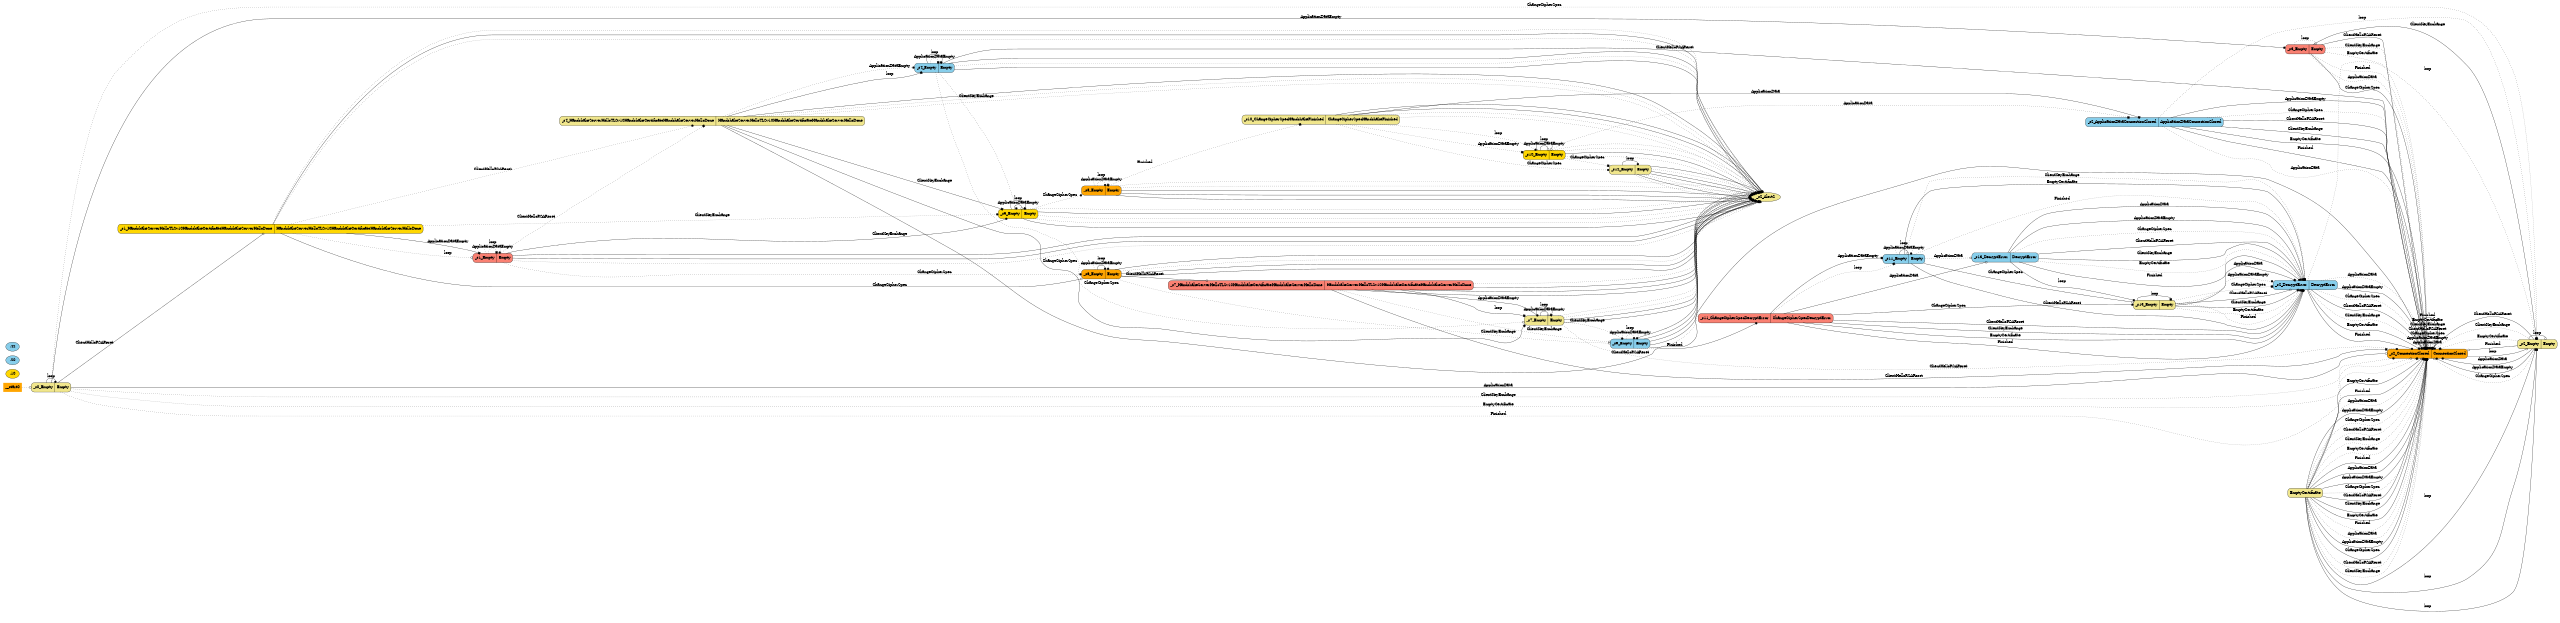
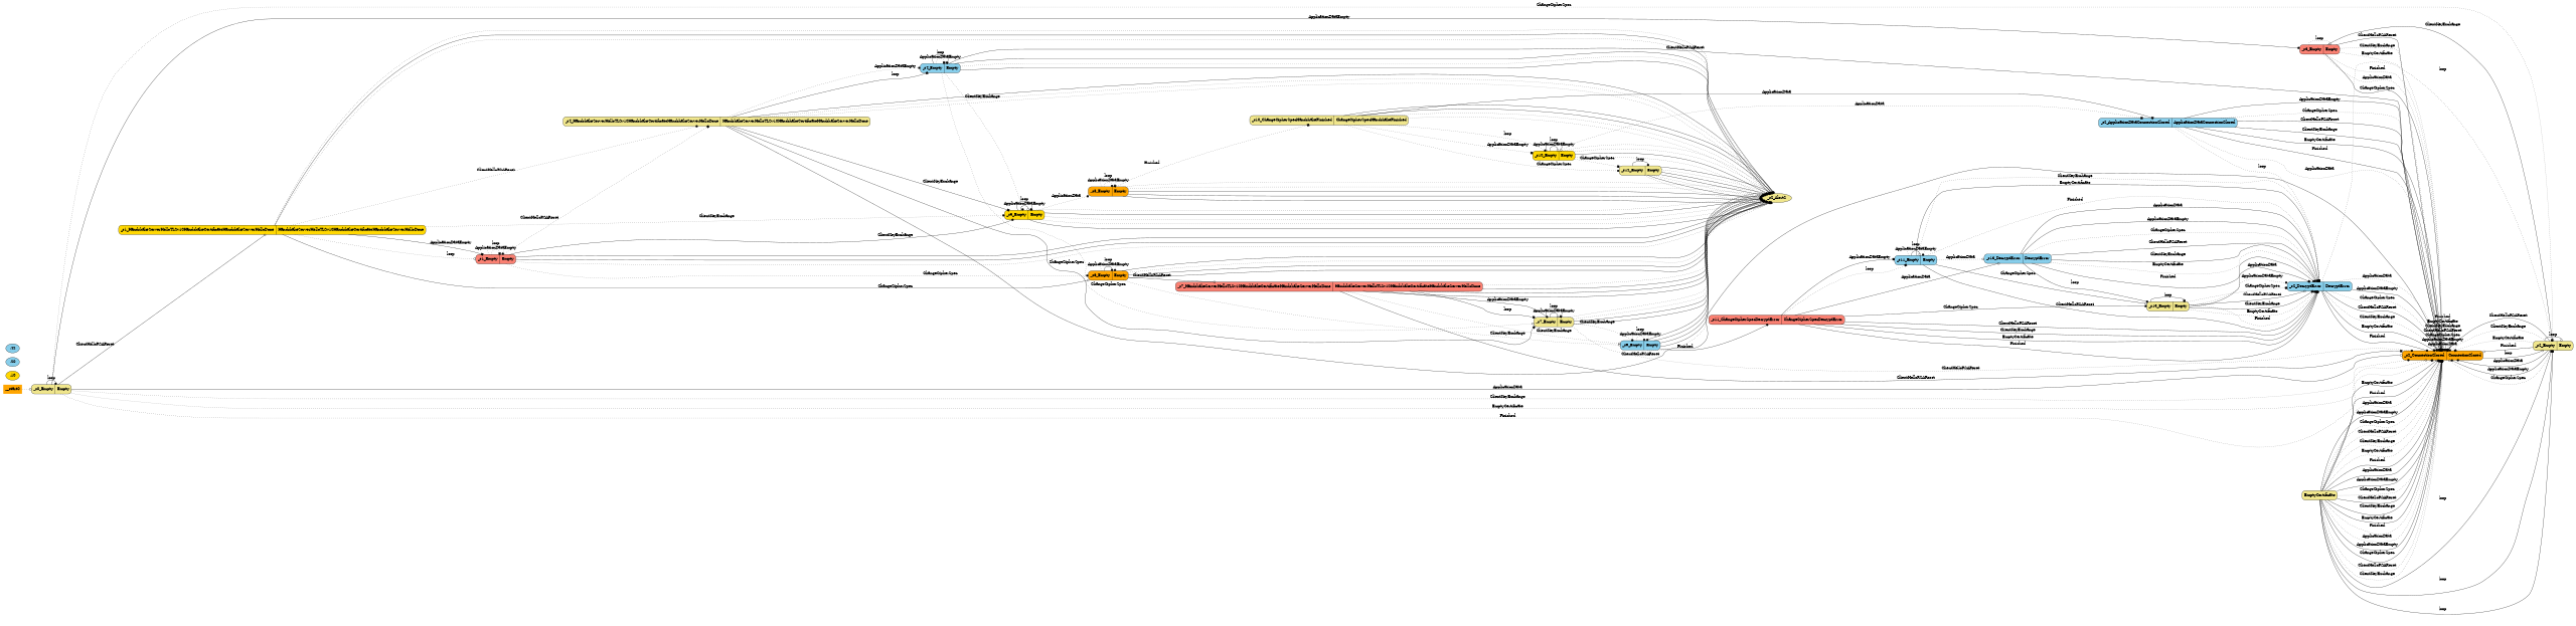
  digraph {
    rankdir=LR
    node [fillcolor=khaki shape=record style="rounded,filled"]
    edge [arrowhead=dot style=solid]
    __start0 [fillcolor=orange shape=none style=filled]
    n2 [label="{ _s0_Empty | Empty }"]
    n3 [fillcolor=gold label="{ _s1_HandshakeServerHelloTLSv10HandshakeCertificateHandshakeServerHelloDone | HandshakeServerHelloTLSv10HandshakeCertificateHandshakeServerHelloDone }"]
    n4 [fillcolor=orange label="{ _s2_ConnectionClosed | ConnectionClosed }"]
    n5 [label="{ _s2_Empty | Empty }"]
    n6 [fillcolor=salmon label="{ _s3_Empty | Empty }"]
    _s2_Alert2 [style=filled shape=""]
    n8 [fillcolor=salmon label="{ _s1_Empty | Empty }"]
    n9 [label="{ _s4_HandshakeServerHelloTLSv10HandshakeCertificateHandshakeServerHelloDone | HandshakeServerHelloTLSv10HandshakeCertificateHandshakeServerHelloDone }"]
    n10 [fillcolor=gold label="{ _s5_Empty | Empty }"]
    n11 [fillcolor=orange label="{ _s6_Empty | Empty }"]
    n12 [label="{ _s10_ChangeCipherSpecHandshakeFinished | ChangeCipherSpecHandshakeFinished }"]
    n13 [fillcolor=gold label="{ _s10_Empty | Empty }"]
    n14 [label="{ _s12_Empty | Empty }"]
    n15 [fillcolor=skyblue label="{ _s2_ApplicationDataConnectionClosed | ApplicationDataConnectionClosed }"]
    n16 [fillcolor=salmon label="{ _s11_ChangeCipherSpecDecryptError | ChangeCipherSpecDecryptError }"]
    n17 [fillcolor=skyblue label="{ _s11_Empty | Empty }"]
    n18 [fillcolor=skyblue label="{ _s13_DecryptError | DecryptError }"]
    n19 [label="{ _s13_Empty | Empty }"]
    n20 [fillcolor=skyblue label="{ _s2_DecryptError | DecryptError }"]
    n21 [fillcolor=skyblue label="{ _s4_Empty | Empty }"]
    n22 [label="{ _s7_Empty | Empty }"]
    n23 [fillcolor=orange label="{ _s8_Empty | Empty }"]
    n24 [fillcolor=salmon label="{ _s7_HandshakeServerHelloTLSv10HandshakeCertificateHandshakeServerHelloDone | HandshakeServerHelloTLSv10HandshakeCertificateHandshakeServerHelloDone }"]
    n25 [fillcolor=skyblue label="{ _s9_Empty | Empty }"]
    .10 [fillcolor=gold style=filled shape=""]
    n27 [label=EmptyCertificate]
    .20 [fillcolor=skyblue style=filled shape=""]
    n29 [fillcolor=skyblue label=.42 style=filled shape=""]
    __start0 -> n2 [arrowhead=odot style=dotted]
    n2 -> n2 [label=loop]
    n2 -> n3 [arrowhead=odot label=ClientHelloRSAReset]
    n2 -> n4 [arrowhead=odot label=ApplicationData]
    n2 -> n4 [label=ClientKeyExchange style=dotted]
    n2 -> n4 [arrowhead=odot label=EmptyCertificate style=dotted]
    n2 -> n4 [arrowhead=box label=Finished style=dotted]
    n2 -> n5 [arrowhead=odot label=ChangeCipherSpec style=dotted]
    n2 -> n6 [label=ApplicationDataEmpty]
    n3 -> _s2_Alert2 [style=dotted]
    n3 -> _s2_Alert2 [arrowhead=odot]
    n3 -> _s2_Alert2 [arrowhead=box style=dotted]
    n3 -> n8 [arrowhead=box label=ApplicationDataEmpty]
    n3 -> n8 [arrowhead=odot label=loop style=dotted]
    n3 -> n9 [label=ClientHelloRSAReset style=dotted]
    n3 -> n10 [label=ClientKeyExchange style=dotted]
    n3 -> n11 [arrowhead=odot label=ChangeCipherSpec]
    n4 -> n4 [arrowhead=box label=ApplicationData]
    n4 -> n4 [label=ApplicationDataEmpty]
    n4 -> n4 [arrowhead=odot label=ChangeCipherSpec style=dotted]
    n4 -> n4 [label=ClientHelloRSAReset style=dotted]
    n4 -> n4 [label=ClientKeyExchange style=dotted]
    n4 -> n4 [arrowhead=box label=EmptyCertificate]
    n4 -> n4 [arrowhead=odot label=Finished]
    n4 -> n5 [arrowhead=odot label=loop]
    n5 -> n4 [label=ApplicationData]
    n5 -> n4 [label=ApplicationDataEmpty]
    n5 -> n4 [arrowhead=odot label=ChangeCipherSpec style=dotted]
    n5 -> n4 [label=ClientHelloRSAReset]
    n5 -> n4 [label=ClientKeyExchange style=dotted]
    n5 -> n4 [arrowhead=box label=EmptyCertificate style=dotted]
    n5 -> n4 [arrowhead=odot label=Finished]
    n5 -> n5 [arrowhead=odot label=loop]
    n6 -> n4 [label=ApplicationData style=dotted]
    n6 -> n4 [label=ChangeCipherSpec]
    n6 -> n4 [arrowhead=box label=ClientHelloRSAReset]
    n6 -> n4 [arrowhead=box label=ClientKeyExchange style=dotted]
    n6 -> n4 [label=EmptyCertificate style=dotted]
    n6 -> n4 [arrowhead=odot label=Finished style=dotted]
    n6 -> n5 [label=ClientKeyExchange]
    n6 -> n6 [arrowhead=odot label=loop style=dotted]
    n8 -> _s2_Alert2 [arrowhead=box style=dotted]
    n8 -> _s2_Alert2
    n8 -> _s2_Alert2 [arrowhead=box]
    n8 -> n8 [arrowhead=box label=ApplicationDataEmpty style=dotted]
    n8 -> n8 [label=loop style=dotted]
    n8 -> n9 [arrowhead=box label=ClientHelloRSAReset style=dotted]
    n8 -> n10 [label=ClientKeyExchange]
    n8 -> n11 [label=ChangeCipherSpec style=dotted]
    n9 -> n4 [label=ClientHelloRSAReset]
    n9 -> _s2_Alert2 [arrowhead=odot style=dotted]
    n9 -> _s2_Alert2 [arrowhead=odot style=dotted]
    n9 -> _s2_Alert2 [arrowhead=odot]
    n9 -> n10 [arrowhead=box label=ClientKeyExchange]
    n9 -> n21 [label=ApplicationDataEmpty style=dotted]
    n9 -> n21 [arrowhead=box label=loop]
    n9 -> n22 [arrowhead=box label=ChangeCipherSpec]
    n10 -> _s2_Alert2 [arrowhead=box]
    n10 -> _s2_Alert2 [arrowhead=odot style=dotted]
    n10 -> _s2_Alert2 [arrowhead=box style=dotted]
    n10 -> _s2_Alert2
    n10 -> _s2_Alert2 [arrowhead=box style=dotted]
    n10 -> n10 [arrowhead=odot label=ApplicationDataEmpty]
    n10 -> n10 [arrowhead=box label=loop]
-   n10 -> n23 [label=ChangeCipherSpec style=dotted]
+   n10 -> n23 [label=ApplicationData style=dotted]
    n11 -> _s2_Alert2
    n11 -> _s2_Alert2
    n11 -> _s2_Alert2 [arrowhead=odot style=dotted]
    n11 -> _s2_Alert2 [arrowhead=box]
    n11 -> n11 [label=ApplicationDataEmpty]
    n11 -> n11 [label=loop style=dotted]
    n11 -> n24 [arrowhead=odot label=ClientHelloRSAReset]
    n11 -> n25 [arrowhead=odot label=ClientKeyExchange style=dotted]
    n12 -> _s2_Alert2 [arrowhead=box style=dotted]
    n12 -> _s2_Alert2 [style=dotted]
    n12 -> _s2_Alert2
    n12 -> _s2_Alert2 [arrowhead=odot]
    n12 -> n13 [arrowhead=box label=ApplicationDataEmpty style=dotted]
    n12 -> n13 [label=loop style=dotted]
    n12 -> n14 [label=ChangeCipherSpec style=dotted]
    n12 -> n15 [arrowhead=box label=ApplicationData]
    n13 -> _s2_Alert2 [arrowhead=box style=dotted]
    n13 -> _s2_Alert2 [arrowhead=box]
    n13 -> _s2_Alert2 [arrowhead=box style=dotted]
    n13 -> _s2_Alert2 [arrowhead=odot style=dotted]
    n13 -> n13 [arrowhead=odot label=ApplicationDataEmpty]
    n13 -> n13 [arrowhead=odot label=loop]
    n13 -> n14 [arrowhead=box label=ChangeCipherSpec style=dotted]
    n13 -> n15 [arrowhead=box label=ApplicationData style=dotted]
    n14 -> _s2_Alert2 [style=dotted]
    n14 -> _s2_Alert2 [arrowhead=box]
    n14 -> _s2_Alert2 [arrowhead=odot style=dotted]
    n14 -> _s2_Alert2
    n14 -> _s2_Alert2 [arrowhead=box]
    n14 -> _s2_Alert2 [style=dotted]
    n14 -> _s2_Alert2 [arrowhead=box]
    n14 -> n14 [label=loop]
    n15 -> n4 [label=ApplicationData style=dotted]
    n15 -> n4 [arrowhead=odot label=ApplicationDataEmpty]
    n15 -> n4 [label=ChangeCipherSpec style=dotted]
    n15 -> n4 [arrowhead=odot label=ClientHelloRSAReset]
    n15 -> n4 [label=ClientKeyExchange]
    n15 -> n4 [arrowhead=box label=EmptyCertificate]
    n15 -> n4 [label=Finished]
-   n15 -> n5 [arrowhead=box label=loop style=dotted]
+   n15 -> n20 [arrowhead=box label=loop style=dotted]
    n16 -> n17 [arrowhead=box label=ApplicationDataEmpty]
    n16 -> n17 [arrowhead=box label=loop style=dotted]
    n16 -> n18 [arrowhead=odot label=ApplicationData]
    n16 -> n19 [label=ChangeCipherSpec]
    n16 -> n20 [label=ClientHelloRSAReset]
    n16 -> n20 [label=ClientKeyExchange]
    n16 -> n20 [label=EmptyCertificate]
    n16 -> n20 [label=Finished]
    n17 -> n17 [arrowhead=odot label=ApplicationDataEmpty]
    n17 -> n17 [label=loop style=dotted]
    n17 -> n18 [arrowhead=odot label=ApplicationData style=dotted]
    n17 -> n19 [arrowhead=odot label=ChangeCipherSpec]
    n17 -> n20 [label=ClientHelloRSAReset]
    n17 -> n20 [arrowhead=box label=ClientKeyExchange style=dotted]
    n17 -> n20 [arrowhead=box label=EmptyCertificate]
    n17 -> n20 [arrowhead=odot label=Finished style=dotted]
    n18 -> n19 [label=loop]
    n18 -> n20 [arrowhead=box label=ApplicationData]
    n18 -> n20 [arrowhead=odot label=ApplicationDataEmpty]
    n18 -> n20 [arrowhead=odot label=ChangeCipherSpec style=dotted]
    n18 -> n20 [label=ClientHelloRSAReset]
    n18 -> n20 [arrowhead=odot label=ClientKeyExchange]
    n18 -> n20 [label=EmptyCertificate style=dotted]
    n18 -> n20 [label=Finished]
    n19 -> n19 [arrowhead=box label=loop]
    n19 -> n20 [arrowhead=box label=ApplicationData]
    n19 -> n20 [label=ApplicationDataEmpty style=dotted]
    n19 -> n20 [arrowhead=box label=ChangeCipherSpec style=dotted]
    n19 -> n20 [arrowhead=odot label=ClientHelloRSAReset]
    n19 -> n20 [arrowhead=box label=ClientKeyExchange]
    n19 -> n20 [label=EmptyCertificate style=dotted]
    n19 -> n20 [label=Finished style=dotted]
    n20 -> n4 [arrowhead=box label=ApplicationData style=dotted]
    n20 -> n4 [arrowhead=box label=ApplicationDataEmpty]
    n20 -> n4 [label=ChangeCipherSpec style=dotted]
    n20 -> n4 [label=ClientHelloRSAReset]
    n20 -> n4 [arrowhead=box label=ClientKeyExchange style=dotted]
    n20 -> n4 [arrowhead=box label=EmptyCertificate]
    n20 -> n4 [label=Finished]
    n20 -> n5 [label=loop style=dotted]
    n21 -> n4 [label=ClientHelloRSAReset]
    n21 -> _s2_Alert2 [arrowhead=box]
    n21 -> _s2_Alert2 [arrowhead=odot style=dotted]
    n21 -> _s2_Alert2
    n21 -> n10 [label=ClientKeyExchange style=dotted]
    n21 -> n21 [arrowhead=box label=ApplicationDataEmpty style=dotted]
    n21 -> n21 [arrowhead=box label=loop]
    n21 -> n22 [arrowhead=odot label=ChangeCipherSpec style=dotted]
    n22 -> n4 [label=ClientHelloRSAReset style=dotted]
    n22 -> _s2_Alert2
    n22 -> _s2_Alert2 [arrowhead=box]
    n22 -> _s2_Alert2 [arrowhead=box style=dotted]
    n22 -> _s2_Alert2 [arrowhead=box style=dotted]
    n22 -> n22 [arrowhead=odot label=ApplicationDataEmpty]
    n22 -> n22 [arrowhead=box label=loop]
    n22 -> n25 [label=ClientKeyExchange style=dotted]
    n23 -> _s2_Alert2
    n23 -> _s2_Alert2 [arrowhead=odot]
    n23 -> _s2_Alert2 [arrowhead=box]
    n23 -> _s2_Alert2 [style=dotted]
    n23 -> _s2_Alert2 [arrowhead=box style=dotted]
    n23 -> n12 [arrowhead=box label=Finished style=dotted]
    n23 -> n23 [label=ApplicationDataEmpty style=dotted]
    n23 -> n23 [arrowhead=box label=loop style=dotted]
    n24 -> n4 [arrowhead=box label=ClientHelloRSAReset]
    n24 -> _s2_Alert2 [arrowhead=odot]
    n24 -> _s2_Alert2 [arrowhead=box]
    n24 -> _s2_Alert2
    n24 -> _s2_Alert2 [arrowhead=box style=dotted]
    n24 -> n22 [label=ApplicationDataEmpty]
    n24 -> n22 [arrowhead=box label=loop]
    n24 -> n25 [arrowhead=odot label=ClientKeyExchange style=dotted]
    n25 -> _s2_Alert2 [arrowhead=box style=dotted]
    n25 -> _s2_Alert2
    n25 -> _s2_Alert2 [arrowhead=box]
    n25 -> _s2_Alert2
    n25 -> _s2_Alert2 [arrowhead=odot]
    n25 -> n16 [label=Finished]
    n25 -> n25 [label=ApplicationDataEmpty style=dotted]
    n25 -> n25 [label=loop style=dotted]
    n27 -> n4 [arrowhead=odot label=ApplicationData style=dotted]
    n27 -> n4 [arrowhead=box label=ApplicationDataEmpty]
    n27 -> n4 [arrowhead=box label=ChangeCipherSpec]
    n27 -> n4 [label=ClientHelloRSAReset style=dotted]
    n27 -> n4 [arrowhead=odot label=ClientKeyExchange style=dotted]
    n27 -> n4 [arrowhead=odot label=EmptyCertificate]
    n27 -> n4 [arrowhead=box label=Finished]
    n27 -> n4 [arrowhead=box label=ApplicationData style=dotted]
    n27 -> n4 [arrowhead=odot label=ApplicationDataEmpty]
    n27 -> n4 [arrowhead=box label=ChangeCipherSpec style=dotted]
    n27 -> n4 [label=ClientHelloRSAReset style=dotted]
    n27 -> n4 [arrowhead=odot label=ClientKeyExchange style=dotted]
    n27 -> n4 [label=EmptyCertificate style=dotted]
    n27 -> n4 [arrowhead=odot label=Finished]
    n27 -> n4 [label=ApplicationData]
    n27 -> n4 [arrowhead=odot label=ApplicationDataEmpty]
    n27 -> n4 [label=ChangeCipherSpec style=dotted]
    n27 -> n4 [arrowhead=box label=ClientHelloRSAReset]
    n27 -> n4 [arrowhead=odot label=ClientKeyExchange]
    n27 -> n4 [arrowhead=odot label=EmptyCertificate]
    n27 -> n4 [arrowhead=odot label=Finished style=dotted]
    n27 -> n5 [label=loop]
    n27 -> n5 [arrowhead=box label=loop]
    n27 -> n5 [arrowhead=box label=loop]
  }
